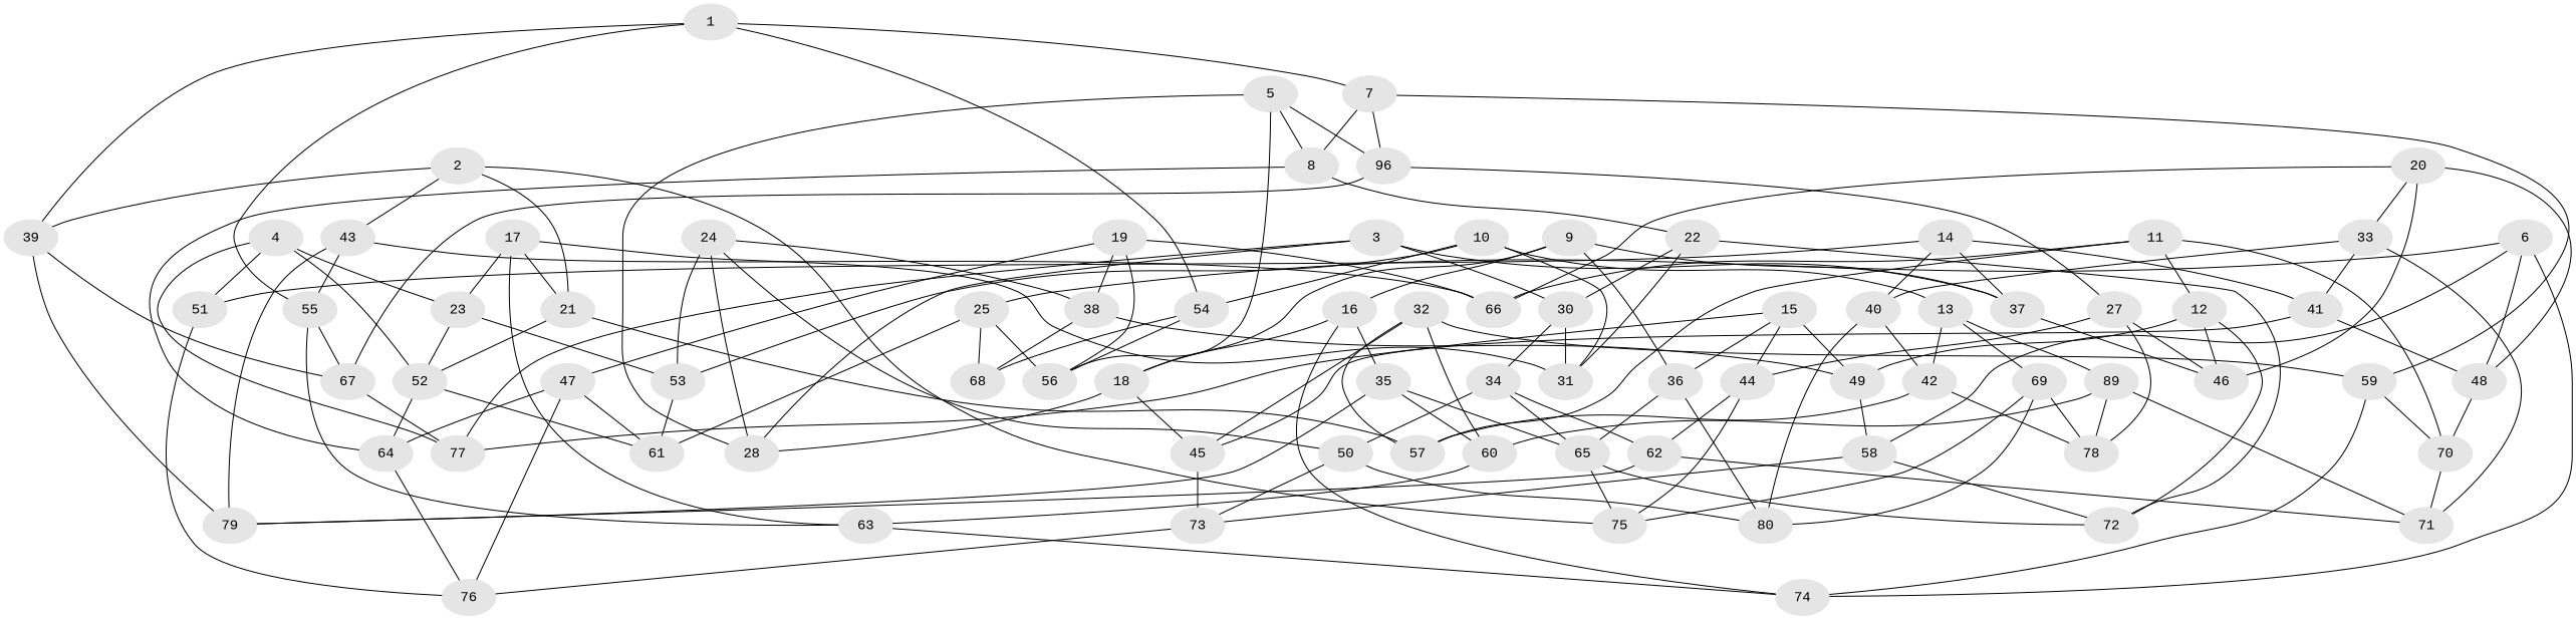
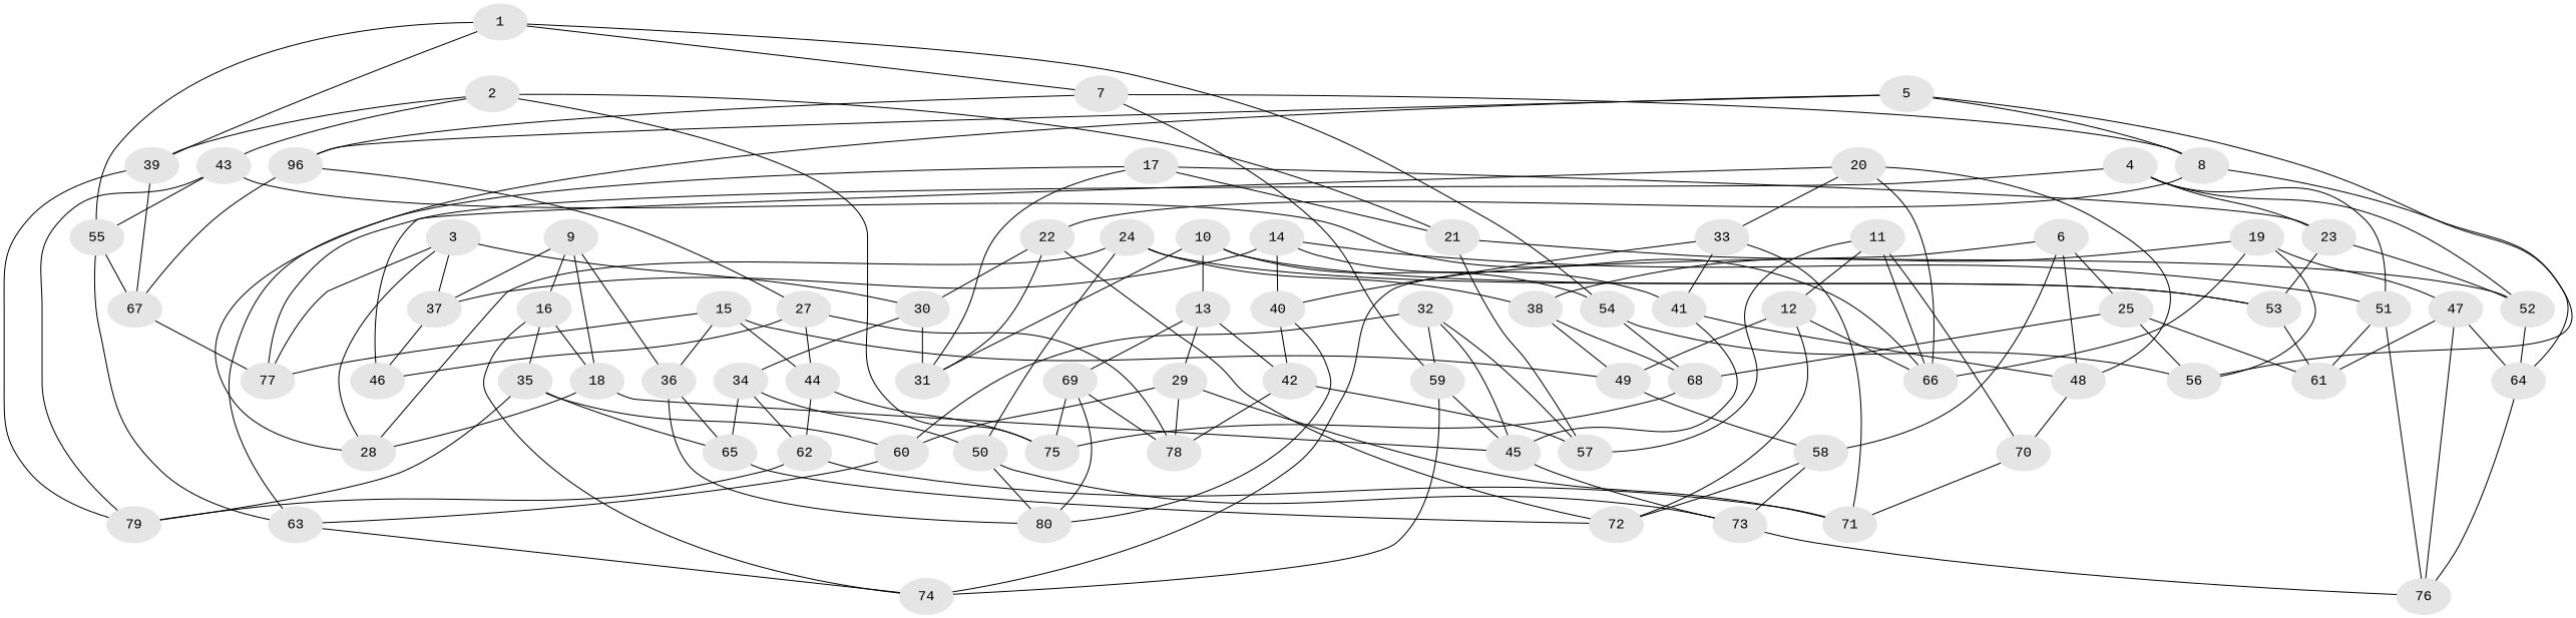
  graph {
    fontname="Liberation Mono"
    node [color=gray90 fontname="Liberation Mono" style=filled]
    edge [fontname="Liberation Mono"]
    1
    7
    39
    54
    55
    8
    n7 [label=96]
    59
    67
    79
    56
    68
    63
    2
    21
    43
    75
    52
    57
    66
    3
    28
    30
    37
    77
    31
    34
    46
    4
    23
    51
    53
    61
    76
    64
    5
    22
    27
    6
    25
    48
    58
    74
    70
    72
    73
    9
    16
    18
    36
    35
    45
    65
    80
    10
    13
-   29 [label=89]
+   29
    42
    69
    11
    12
    49
    71
    78
    60
    14
    40
    41
    15
    44
    62
    17
    19
    38
    47
    20
    33
    24
    50
    32
    1 -- 7
    1 -- 39
    1 -- 54
    1 -- 55
    7 -- 8
    7 -- n7
    7 -- 59
    39 -- 67
    39 -- 79
    54 -- 56
    54 -- 68
    55 -- 67
    55 -- 63
    8 -- 64
    8 -- 22
    n7 -- 67
    n7 -- 27
    59 -- 74
-   59 -- 70
+   59 -- 45
    67 -- 77
-   65 -- 75
+   68 -- 75
    63 -- 74
    2 -- 39
    2 -- 21
    2 -- 43
    2 -- 75
    21 -- 52
    21 -- 57
    43 -- 55
    43 -- 79
    43 -- 66
    52 -- 64
    3 -- 28
    3 -- 30
    3 -- 37
    3 -- 77
    30 -- 31
    30 -- 34
    37 -- 46
    34 -- 65
    34 -- 62
    34 -- 50
    4 -- 52
    4 -- 77
    4 -- 23
    4 -- 51
    23 -- 52
    23 -- 53
-   52 -- 61
+   51 -- 61
    51 -- 76
    53 -- 61
    64 -- 76
    5 -- 8
    5 -- n7
    5 -- 56
    5 -- 28
    22 -- 30
    22 -- 31
    22 -- 72
    27 -- 46
    27 -- 78
    27 -- 44
    6 -- 25
    6 -- 48
    6 -- 58
    6 -- 74
    25 -- 56
    25 -- 68
    25 -- 61
    48 -- 70
    58 -- 72
    58 -- 73
    70 -- 71
    73 -- 76
    9 -- 37
    9 -- 16
    9 -- 18
    9 -- 36
    16 -- 74
    16 -- 18
    16 -- 35
    18 -- 28
    18 -- 45
    36 -- 65
    36 -- 80
    35 -- 79
    35 -- 65
    35 -- 60
    45 -- 73
    65 -- 72
    10 -- 54
    10 -- 31
    10 -- 53
    10 -- 13
    13 -- 29
    13 -- 42
    13 -- 69
    29 -- 71
    29 -- 78
    29 -- 60
    42 -- 57
    42 -- 78
    69 -- 75
    69 -- 80
    69 -- 78
    11 -- 57
    11 -- 66
    11 -- 70
    11 -- 12
-   12 -- 46
+   12 -- 66
    12 -- 72
    12 -- 49
    49 -- 58
    60 -- 63
    14 -- 37
    14 -- 51
    14 -- 40
    14 -- 41
    40 -- 80
    40 -- 42
    41 -- 48
    41 -- 45
    15 -- 77
    15 -- 36
    15 -- 49
    15 -- 44
    44 -- 75
    44 -- 62
    62 -- 79
    62 -- 71
    17 -- 63
    17 -- 21
    17 -- 31
    17 -- 23
    19 -- 56
    19 -- 66
    19 -- 38
    19 -- 47
    38 -- 68
    38 -- 49
    47 -- 61
    47 -- 76
    47 -- 64
    20 -- 66
    20 -- 46
    20 -- 48
    20 -- 33
    33 -- 71
    33 -- 40
    33 -- 41
    24 -- 28
    24 -- 53
    24 -- 38
    24 -- 50
    50 -- 73
    50 -- 80
    32 -- 59
    32 -- 57
    32 -- 45
    32 -- 60
  }
